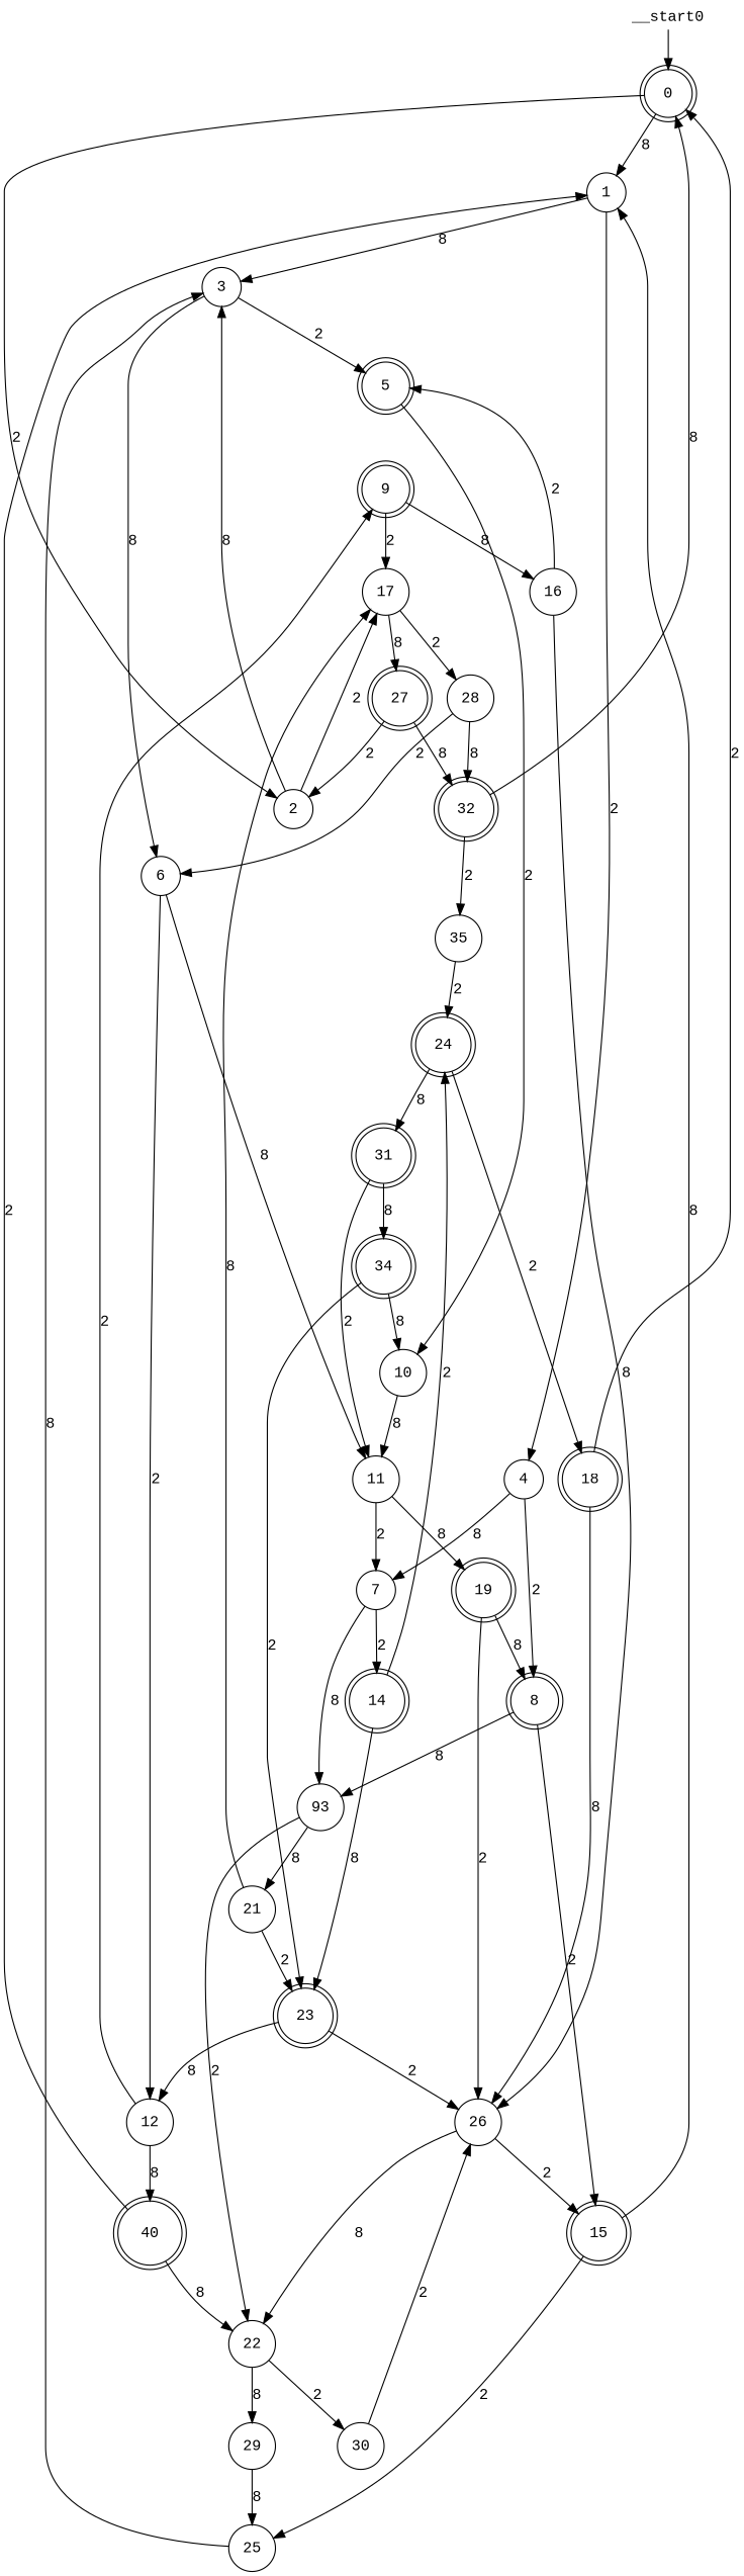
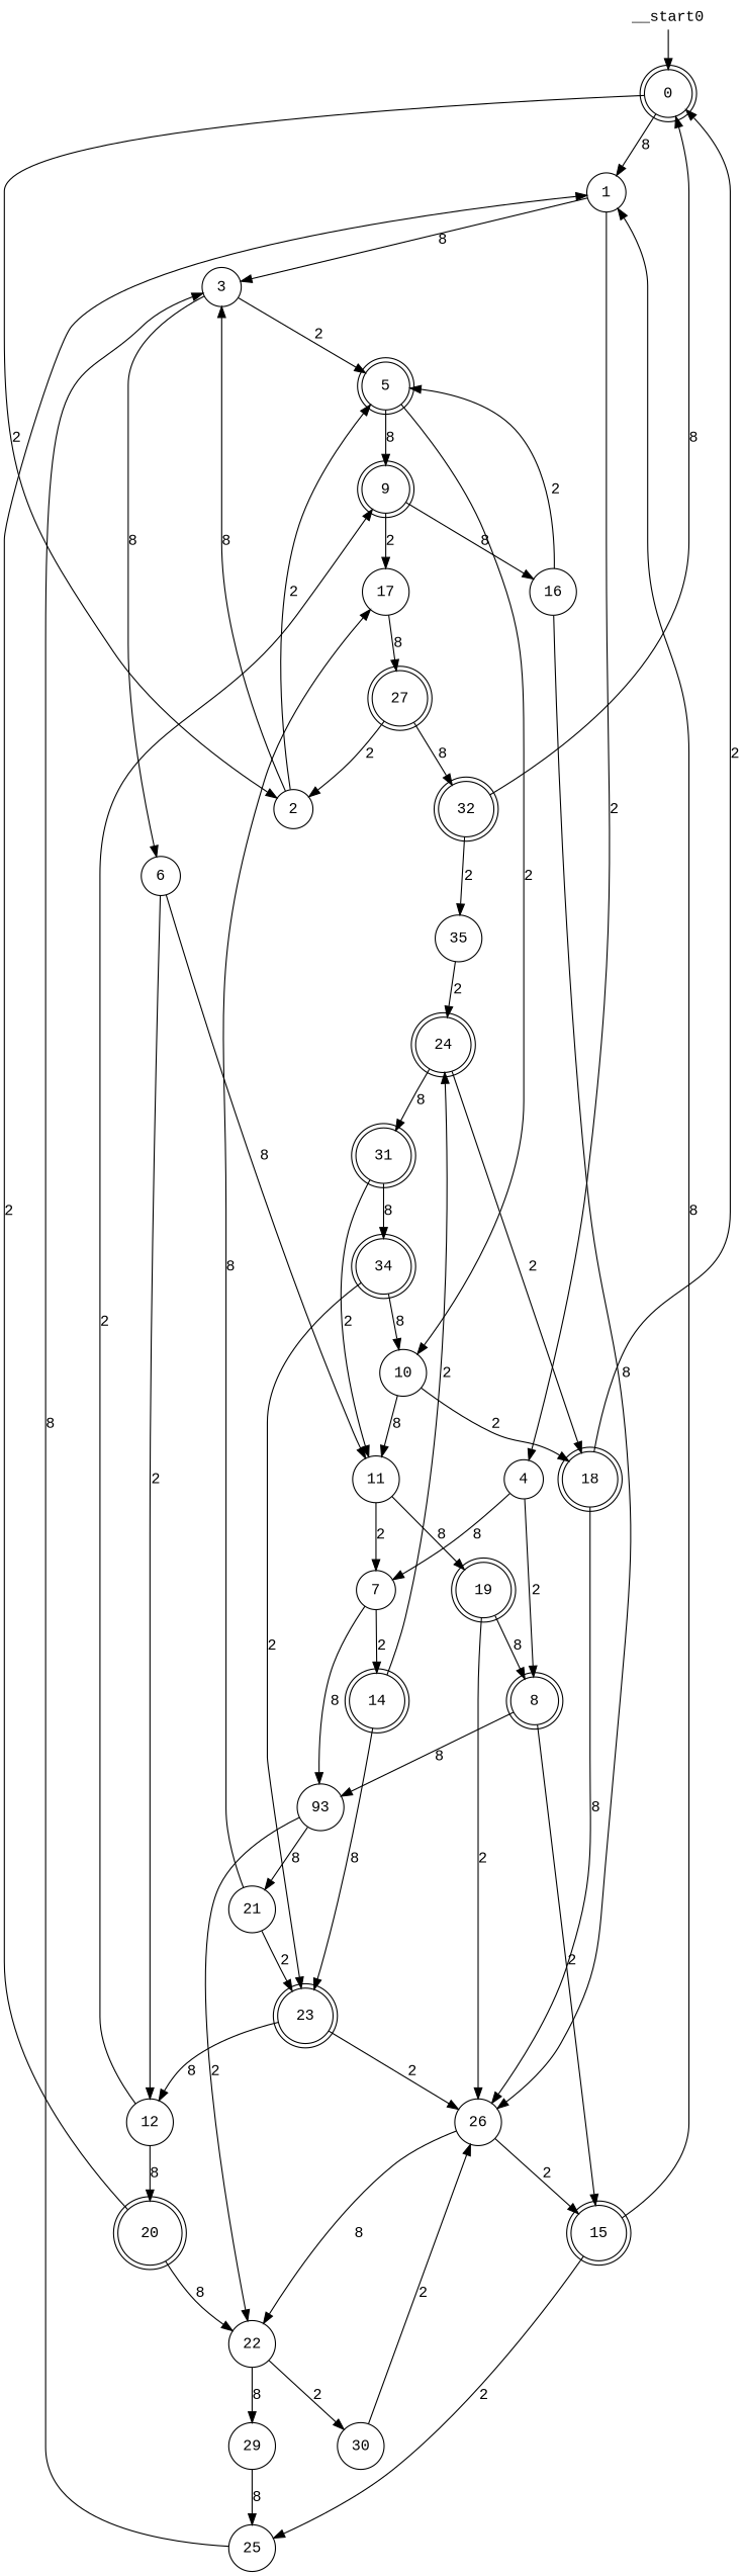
  digraph {
    fontname="Liberation Mono"
    node [fontname="Liberation Mono" shape=circle]
    edge [fontname="Liberation Mono"]
    n1 [label=0 shape=doublecircle]
    n2 [label=1]
    n3 [label=2]
    n4 [label=3]
    n5 [label=4]
    n6 [label=5 shape=doublecircle]
    n7 [label=6]
    n8 [label=7]
    n9 [label=8 shape=doublecircle]
    n10 [label=9 shape=doublecircle]
    n11 [label=10]
    n12 [label=11]
    n13 [label=12]
    n14 [label=93]
    n15 [label=14 shape=doublecircle]
    n16 [label=15 shape=doublecircle]
    n17 [label=16]
    n18 [label=17]
    n19 [label=18 shape=doublecircle]
    n20 [label=19 shape=doublecircle]
-   n21 [label=40 shape=doublecircle]
+   n21 [label=20 shape=doublecircle]
    n22 [label=21]
    n23 [label=22]
    n24 [label=23 shape=doublecircle]
    n25 [label=24 shape=doublecircle]
    n26 [label=25]
    n27 [label=26]
    n28 [label=27 shape=doublecircle]
-   n29 [label=28]
    n30 [label=29]
    n31 [label=30]
    n32 [label=31 shape=doublecircle]
    n33 [label=32 shape=doublecircle]
    n34 [label=34 shape=doublecircle]
    n35 [label=35]
    __start0 [height=0 shape=none width=0]
    n1 -> n2 [label=8]
    n1 -> n3 [label=2]
    n2 -> n4 [label=8]
    n2 -> n5 [label=2]
    n3 -> n4 [label=8]
-   n3 -> n18 [label=2]
+   n3 -> n6 [label=2]
    n4 -> n6 [label=2]
    n4 -> n7 [label=8]
    n5 -> n8 [label=8]
    n5 -> n9 [label=2]
+   n6 -> n10 [label=8]
    n6 -> n11 [label=2]
    n7 -> n12 [label=8]
    n7 -> n13 [label=2]
    n8 -> n14 [label=8]
    n8 -> n15 [label=2]
    n9 -> n14 [label=8]
    n9 -> n16 [label=2]
    n10 -> n17 [label=8]
    n10 -> n18 [label=2]
    n11 -> n12 [label=8]
+   n11 -> n19 [label=2]
    n12 -> n8 [label=2]
    n12 -> n20 [label=8]
    n13 -> n10 [label=2]
    n13 -> n21 [label=8]
    n14 -> n22 [label=8]
    n14 -> n23 [label=2]
    n15 -> n24 [label=8]
    n15 -> n25 [label=2]
    n16 -> n2 [label=8]
    n16 -> n26 [label=2]
    n17 -> n6 [label=2]
    n17 -> n27 [label=8]
    n18 -> n28 [label=8]
-   n18 -> n29 [label=2]
    n19 -> n1 [label=2]
    n19 -> n27 [label=8]
    n20 -> n9 [label=8]
    n20 -> n27 [label=2]
    n21 -> n2 [label=2]
    n21 -> n23 [label=8]
    n22 -> n18 [label=8]
    n22 -> n24 [label=2]
    n23 -> n30 [label=8]
    n23 -> n31 [label=2]
    n24 -> n13 [label=8]
    n24 -> n27 [label=2]
    n25 -> n19 [label=2]
    n25 -> n32 [label=8]
    n26 -> n4 [label=8]
    n27 -> n16 [label=2]
    n27 -> n23 [label=8]
    n28 -> n3 [label=2]
    n28 -> n33 [label=8]
-   n29 -> n7 [label=2]
-   n29 -> n33 [label=8]
    n30 -> n26 [label=8]
    n31 -> n27 [label=2]
    n32 -> n12 [label=2]
    n32 -> n34 [label=8]
    n33 -> n1 [label=8]
    n33 -> n35 [label=2]
    n34 -> n11 [label=8]
    n34 -> n24 [label=2]
    n35 -> n25 [label=2]
    __start0 -> n1
  }
